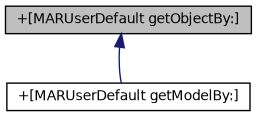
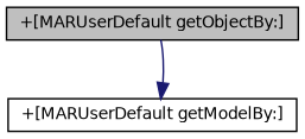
  digraph {
    rankdir=TB
    fontname="DejaVu Sans"
    node [color=black fontname="DejaVu Sans" fontsize=10 shape=record style=filled]
    n1 [fillcolor=grey75 fontcolor=black height=0.2 label="+[MARUserDefault getObjectBy:]" width=0.4]
    n2 [fillcolor=white height=0.2 label="+[MARUserDefault getModelBy:]" width=0.4]
-   n1 -> n2 [color=midnightblue dir=back fontname="DejaVu Sans" fontsize=10 labelfontname=Helvetica labelfontsize=10 style=solid]
+   n2 -> n1 [color=midnightblue dir=back fontname="DejaVu Sans" fontsize=10 labelfontname=Helvetica labelfontsize=10 style=solid]
  }
